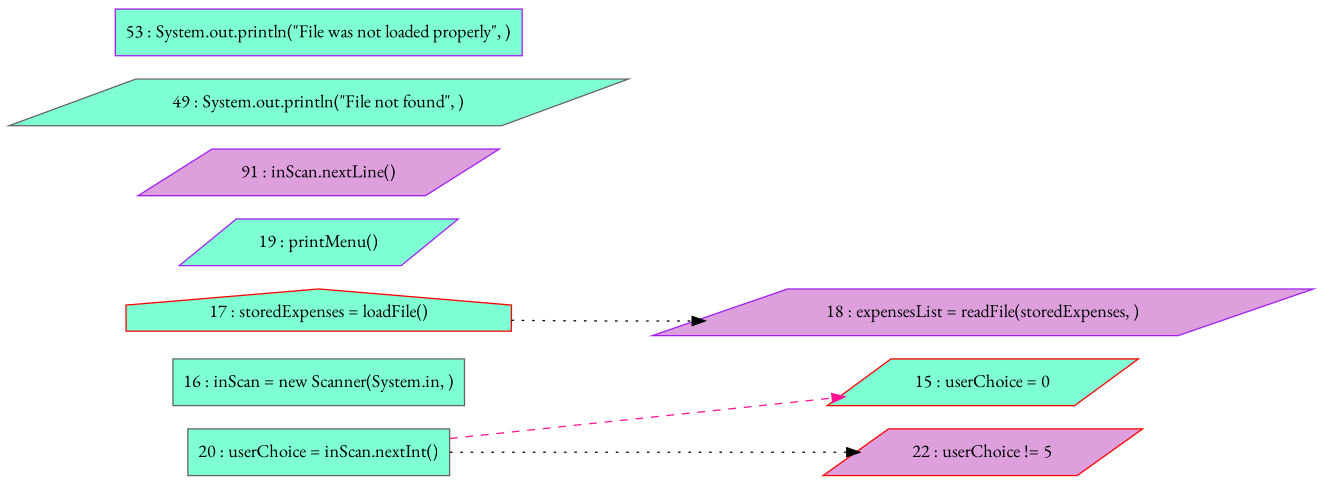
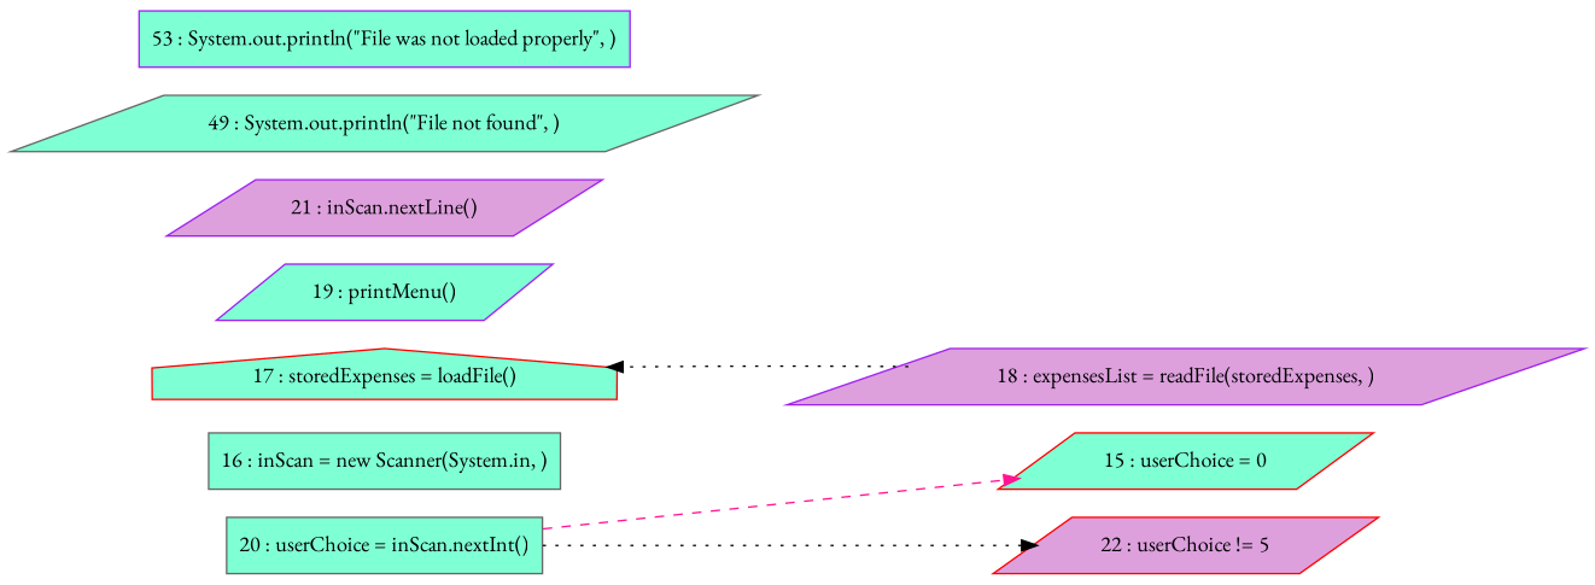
  digraph {
    fontname="EB Garamond"
    rankdir=LR
    node [color=purple fillcolor=aquamarine fontname="EB Garamond" shape=parallelogram style=filled]
    edge [color=black fontname="EB Garamond" style=dotted]
    "15 : userChoice = 0" [color=red]
    "20 : userChoice = inScan.nextInt()" [color=gray40 shape=box]
    "22 : userChoice != 5" [color=red fillcolor=plum]
    "16 : inScan = new Scanner(System.in, )" [color=gray40 shape=box]
    "17 : storedExpenses = loadFile()" [color=red shape=house]
    "18 : expensesList = readFile(storedExpenses, )" [fillcolor=plum]
    "19 : printMenu()"
-   "21 : inScan.nextLine()" [fillcolor=plum label="91 : inScan.nextLine()"]
+   "21 : inScan.nextLine()" [fillcolor=plum]
    "49 : System.out.println(\"File not found\", )" [color=gray40]
    "53 : System.out.println(\"File was not loaded properly\", )" [shape=box]
    "20 : userChoice = inScan.nextInt()" -> "15 : userChoice = 0" [color=deeppink style=dashed]
    "20 : userChoice = inScan.nextInt()" -> "22 : userChoice != 5"
-   "17 : storedExpenses = loadFile()" -> "18 : expensesList = readFile(storedExpenses, )"
+   "18 : expensesList = readFile(storedExpenses, )" -> "17 : storedExpenses = loadFile()"
  }
